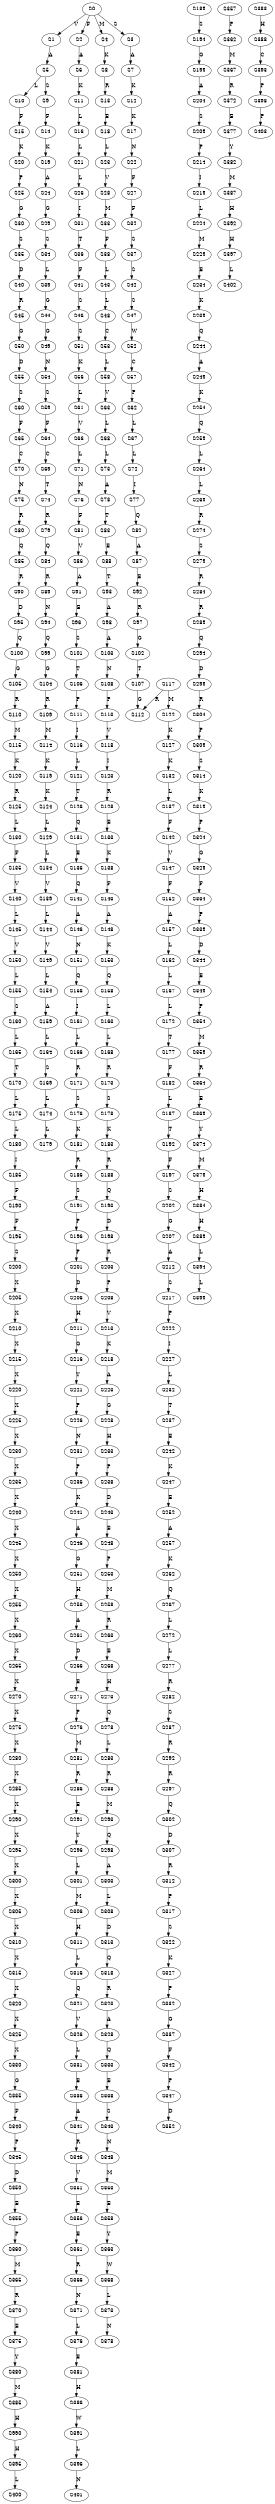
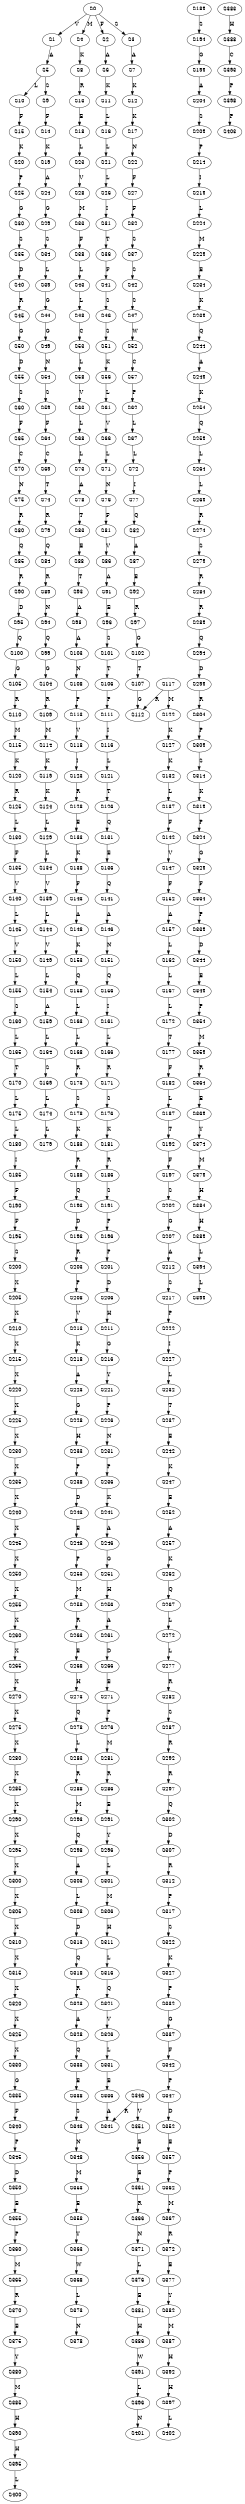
  strict digraph {
    S0
    S1
    S2
    S3
    S4
    S5
    S6
    S7
    S8
    S9
    S10
    S11
    S12
    S13
    S14
    S15
    S16
    S17
    S18
    S19
    S20
    S21
    S22
    S23
    S24
    S25
    S26
    S27
    S28
    S29
    S30
    S31
    S32
    S33
    S34
    S35
    S36
    S37
    S38
    S39
    S40
    S41
    S42
    S43
    S44
    S45
    S46
    S47
    S48
    S49
    S50
    S51
    S52
    S53
    S54
    S55
    S56
    S57
    S58
    S59
    S60
    S61
    S62
    S63
    S64
    S65
    S66
    S67
    S68
    S69
    S70
    S71
    S72
    S73
    S74
    S75
    S76
    S77
    S78
    S79
    S80
    S81
    S82
    S83
    S84
    S85
    S86
    S87
    S88
    S89
    S90
    S91
    S92
    S93
    S94
    S95
    S96
    S97
    S98
    S99
    S100
    S101
    S102
    S103
    S104
    S105
    S106
    S107
    S108
    S109
    S110
    S111
    S112
    S113
    S114
    S115
    S116
    S118
    S119
    S120
    S121
    S117
    S122
    S123
    S124
    S125
    S126
    S127
    S128
    S129
    S130
    S131
    S132
    S133
    S134
    S135
    S136
    S137
    S138
    S139
    S140
    S141
    S142
    S143
    S144
    S145
    S146
    S147
    S148
    S149
    S150
    S151
    S152
    S153
    S154
    S155
    S156
    S157
    S158
    S159
    S160
    S161
    S162
    S163
    S164
    S165
    S166
    S167
    S168
    S169
    S170
    S171
    S172
    S173
    S174
    S175
    S176
    S177
    S178
    S179
    S180
    S181
    S182
    S183
    S185
    S186
    S187
    S188
    S190
    S191
    S192
    S193
    S189
    S194
    S195
    S196
    S197
    S198
    S199
    S200
    S201
    S202
    S203
    S204
    S205
    S206
    S207
    S208
    S209
    S210
    S211
    S212
    S213
    S214
    S215
    S216
    S217
    S218
    S219
    S220
    S221
    S222
    S223
    S224
    S225
    S226
    S227
    S228
    S229
    S230
    S231
    S232
    S233
    S234
    S235
    S236
    S237
    S238
    S239
    S240
    S241
    S242
    S243
    S244
    S245
    S246
    S247
    S248
    S249
    S250
    S251
    S252
    S253
    S254
    S255
    S256
    S257
    S258
    S259
    S260
    S261
    S262
    S263
    S264
    S265
    S266
    S267
    S268
    S269
    S270
    S271
    S272
    S273
    S274
    S275
    S276
    S277
    S278
    S279
    S280
    S281
    S282
    S283
    S284
    S285
    S286
    S287
    S288
    S289
    S290
    S291
    S292
    S293
    S294
    S295
    S296
    S297
    S298
    S299
    S300
    S301
    S302
    S303
    S304
    S305
    S306
    S307
    S308
    S309
    S310
    S311
    S312
    S313
    S314
    S315
    S316
    S317
    S318
    S319
    S320
    S321
    S322
    S323
    S324
    S325
    S326
    S327
    S328
    S329
    S330
    S331
    S332
    S333
    S334
    S335
    S336
    S337
    S338
    S339
    S340
    S341
    S342
    S343
    S344
    S345
    S346
    S347
    S348
    S349
    S350
    S351
    S352
    S353
    S354
    S355
    S356
    S357
    S358
    S359
    S360
    S361
    S362
    S363
    S364
    S365
    S366
    S367
    S368
    S369
    S370
    S371
    S372
    S373
    S374
    S375
    S376
    S377
    S378
    S379
    S380
    S381
    S382
    S384
    S385
    S386
    S387
    S383
    S388
    S389
-   S390 [label=S990]
+   S390
    S391
    S392
    S393
    S394
    S395
    S396
    S397
    S398
    S399
    S400
    S401
    S402
    S403
    S0 -> S1 [label=V]
    S0 -> S2 [label=F]
    S0 -> S3 [label=S]
    S0 -> S4 [label=M]
    S1 -> S5 [label=A]
    S2 -> S6 [label=A]
    S3 -> S7 [label=A]
    S4 -> S8 [label=K]
    S5 -> S9 [label=S]
    S5 -> S10 [label=L]
    S6 -> S11 [label=K]
    S7 -> S12 [label=K]
    S8 -> S13 [label=R]
    S9 -> S14 [label=F]
    S10 -> S15 [label=F]
    S11 -> S16 [label=L]
    S12 -> S17 [label=K]
    S13 -> S18 [label=E]
    S14 -> S19 [label=K]
    S15 -> S20 [label=K]
    S16 -> S21 [label=L]
    S17 -> S22 [label=N]
    S18 -> S23 [label=L]
    S19 -> S24 [label=A]
    S20 -> S25 [label=P]
    S21 -> S26 [label=L]
    S22 -> S27 [label=F]
    S23 -> S28 [label=V]
    S24 -> S29 [label=G]
    S25 -> S30 [label=G]
    S26 -> S31 [label=I]
    S27 -> S32 [label=F]
    S28 -> S33 [label=M]
    S29 -> S34 [label=S]
    S30 -> S35 [label=S]
    S31 -> S36 [label=T]
    S32 -> S37 [label=S]
    S33 -> S38 [label=F]
    S34 -> S39 [label=L]
    S35 -> S40 [label=D]
    S36 -> S41 [label=F]
    S37 -> S42 [label=S]
    S38 -> S43 [label=L]
    S39 -> S44 [label=G]
    S40 -> S45 [label=R]
    S41 -> S46 [label=S]
    S42 -> S47 [label=S]
    S43 -> S48 [label=L]
    S44 -> S49 [label=G]
    S45 -> S50 [label=G]
    S46 -> S51 [label=S]
    S47 -> S52 [label=W]
    S48 -> S53 [label=C]
    S49 -> S54 [label=N]
    S50 -> S55 [label=D]
    S51 -> S56 [label=K]
    S52 -> S57 [label=C]
    S53 -> S58 [label=L]
    S54 -> S59 [label=S]
    S55 -> S60 [label=S]
    S56 -> S61 [label=L]
    S57 -> S62 [label=P]
    S58 -> S63 [label=V]
    S59 -> S64 [label=F]
    S60 -> S65 [label=F]
    S61 -> S66 [label=V]
    S62 -> S67 [label=L]
    S63 -> S68 [label=L]
    S64 -> S69 [label=C]
    S65 -> S70 [label=C]
    S66 -> S71 [label=L]
    S67 -> S72 [label=L]
    S68 -> S73 [label=L]
    S69 -> S74 [label=T]
    S70 -> S75 [label=N]
    S71 -> S76 [label=N]
    S72 -> S77 [label=I]
    S73 -> S78 [label=A]
    S74 -> S79 [label=R]
    S75 -> S80 [label=R]
    S76 -> S81 [label=F]
    S77 -> S82 [label=Q]
    S78 -> S83 [label=T]
    S79 -> S84 [label=Q]
    S80 -> S85 [label=Q]
    S81 -> S86 [label=V]
    S82 -> S87 [label=A]
    S83 -> S88 [label=E]
    S84 -> S89 [label=R]
    S85 -> S90 [label=R]
    S86 -> S91 [label=A]
    S87 -> S92 [label=E]
    S88 -> S93 [label=T]
    S89 -> S94 [label=N]
    S90 -> S95 [label=D]
    S91 -> S96 [label=E]
    S92 -> S97 [label=R]
    S93 -> S98 [label=A]
    S94 -> S99 [label=Q]
    S95 -> S100 [label=Q]
    S96 -> S101 [label=S]
    S97 -> S102 [label=G]
    S98 -> S103 [label=A]
    S99 -> S104 [label=G]
    S100 -> S105 [label=G]
    S101 -> S106 [label=T]
    S102 -> S107 [label=T]
    S103 -> S108 [label=N]
    S104 -> S109 [label=R]
    S105 -> S110 [label=R]
    S106 -> S111 [label=P]
    S107 -> S112 [label=G]
    S108 -> S113 [label=P]
    S109 -> S114 [label=M]
    S110 -> S115 [label=M]
    S111 -> S116 [label=I]
    S113 -> S118 [label=V]
    S114 -> S119 [label=K]
    S115 -> S120 [label=K]
    S116 -> S121 [label=L]
    S118 -> S123 [label=I]
    S119 -> S124 [label=K]
    S120 -> S125 [label=R]
    S121 -> S126 [label=T]
    S117 -> S112 [label=R]
    S117 -> S122 [label=M]
    S122 -> S127 [label=K]
    S123 -> S128 [label=R]
    S124 -> S129 [label=L]
    S125 -> S130 [label=L]
    S126 -> S131 [label=Q]
    S127 -> S132 [label=K]
    S128 -> S133 [label=E]
    S129 -> S134 [label=L]
    S130 -> S135 [label=F]
    S131 -> S136 [label=E]
    S132 -> S137 [label=L]
    S133 -> S138 [label=K]
    S134 -> S139 [label=V]
    S135 -> S140 [label=V]
    S136 -> S141 [label=Q]
    S137 -> S142 [label=F]
    S138 -> S143 [label=F]
    S139 -> S144 [label=L]
    S140 -> S145 [label=L]
    S141 -> S146 [label=A]
    S142 -> S147 [label=V]
    S143 -> S148 [label=A]
    S144 -> S149 [label=V]
    S145 -> S150 [label=V]
    S146 -> S151 [label=N]
    S147 -> S152 [label=F]
    S148 -> S153 [label=K]
    S149 -> S154 [label=L]
    S150 -> S155 [label=L]
    S151 -> S156 [label=Q]
    S152 -> S157 [label=A]
    S153 -> S158 [label=Q]
    S154 -> S159 [label=A]
    S155 -> S160 [label=S]
    S156 -> S161 [label=I]
    S157 -> S162 [label=L]
    S158 -> S163 [label=L]
    S159 -> S164 [label=L]
    S160 -> S165 [label=L]
    S161 -> S166 [label=L]
    S162 -> S167 [label=L]
    S163 -> S168 [label=L]
    S164 -> S169 [label=S]
    S165 -> S170 [label=T]
    S166 -> S171 [label=R]
    S167 -> S172 [label=L]
    S168 -> S173 [label=R]
    S169 -> S174 [label=L]
    S170 -> S175 [label=L]
    S171 -> S176 [label=S]
    S172 -> S177 [label=T]
    S173 -> S178 [label=S]
    S174 -> S179 [label=L]
    S175 -> S180 [label=L]
    S176 -> S181 [label=K]
    S177 -> S182 [label=F]
    S178 -> S183 [label=K]
    S180 -> S185 [label=I]
    S181 -> S186 [label=R]
    S182 -> S187 [label=L]
    S183 -> S188 [label=R]
    S185 -> S190 [label=F]
    S186 -> S191 [label=S]
    S187 -> S192 [label=T]
    S188 -> S193 [label=Q]
    S190 -> S195 [label=F]
    S191 -> S196 [label=P]
    S192 -> S197 [label=F]
    S193 -> S198 [label=D]
    S189 -> S194 [label=S]
    S194 -> S199 [label=G]
    S195 -> S200 [label=S]
    S196 -> S201 [label=P]
    S197 -> S202 [label=S]
    S198 -> S203 [label=R]
    S199 -> S204 [label=A]
    S200 -> S205 [label=X]
    S201 -> S206 [label=D]
    S202 -> S207 [label=G]
    S203 -> S208 [label=P]
    S204 -> S209 [label=S]
    S205 -> S210 [label=X]
    S206 -> S211 [label=H]
    S207 -> S212 [label=A]
    S208 -> S213 [label=V]
    S209 -> S214 [label=P]
    S210 -> S215 [label=X]
    S211 -> S216 [label=G]
    S212 -> S217 [label=S]
    S213 -> S218 [label=K]
    S214 -> S219 [label=I]
    S215 -> S220 [label=X]
    S216 -> S221 [label=Y]
    S217 -> S222 [label=P]
    S218 -> S223 [label=A]
    S219 -> S224 [label=L]
    S220 -> S225 [label=X]
    S221 -> S226 [label=P]
    S222 -> S227 [label=I]
    S223 -> S228 [label=G]
    S224 -> S229 [label=M]
    S225 -> S230 [label=X]
    S226 -> S231 [label=N]
    S227 -> S232 [label=L]
    S228 -> S233 [label=H]
    S229 -> S234 [label=E]
    S230 -> S235 [label=X]
    S231 -> S236 [label=P]
    S232 -> S237 [label=T]
    S233 -> S238 [label=P]
    S234 -> S239 [label=K]
    S235 -> S240 [label=X]
    S236 -> S241 [label=K]
    S237 -> S242 [label=E]
    S238 -> S243 [label=D]
    S239 -> S244 [label=Q]
    S240 -> S245 [label=X]
    S241 -> S246 [label=A]
    S242 -> S247 [label=K]
    S243 -> S248 [label=E]
    S244 -> S249 [label=A]
    S245 -> S250 [label=X]
    S246 -> S251 [label=G]
    S247 -> S252 [label=E]
    S248 -> S253 [label=P]
    S249 -> S254 [label=K]
    S250 -> S255 [label=X]
    S251 -> S256 [label=H]
    S252 -> S257 [label=A]
    S253 -> S258 [label=M]
    S254 -> S259 [label=Q]
    S255 -> S260 [label=X]
    S256 -> S261 [label=A]
    S257 -> S262 [label=K]
    S258 -> S263 [label=R]
    S259 -> S264 [label=L]
    S260 -> S265 [label=X]
    S261 -> S266 [label=D]
    S262 -> S267 [label=Q]
    S263 -> S268 [label=E]
    S264 -> S269 [label=L]
    S265 -> S270 [label=X]
    S266 -> S271 [label=E]
    S267 -> S272 [label=L]
    S268 -> S273 [label=H]
    S269 -> S274 [label=R]
    S270 -> S275 [label=X]
    S271 -> S276 [label=P]
    S272 -> S277 [label=L]
    S273 -> S278 [label=Q]
    S274 -> S279 [label=S]
    S275 -> S280 [label=X]
    S276 -> S281 [label=M]
    S277 -> S282 [label=R]
    S278 -> S283 [label=L]
    S279 -> S284 [label=R]
    S280 -> S285 [label=X]
    S281 -> S286 [label=R]
    S282 -> S287 [label=S]
    S283 -> S288 [label=R]
    S284 -> S289 [label=R]
    S285 -> S290 [label=X]
    S286 -> S291 [label=E]
    S287 -> S292 [label=R]
    S288 -> S293 [label=M]
    S289 -> S294 [label=Q]
    S290 -> S295 [label=X]
    S291 -> S296 [label=Y]
    S292 -> S297 [label=R]
    S293 -> S298 [label=Q]
    S294 -> S299 [label=D]
    S295 -> S300 [label=X]
    S296 -> S301 [label=L]
    S297 -> S302 [label=Q]
    S298 -> S303 [label=A]
    S299 -> S304 [label=R]
    S300 -> S305 [label=X]
    S301 -> S306 [label=M]
    S302 -> S307 [label=D]
    S303 -> S308 [label=L]
    S304 -> S309 [label=P]
    S305 -> S310 [label=X]
    S306 -> S311 [label=H]
    S307 -> S312 [label=R]
    S308 -> S313 [label=D]
    S309 -> S314 [label=S]
    S310 -> S315 [label=X]
    S311 -> S316 [label=L]
    S312 -> S317 [label=P]
    S313 -> S318 [label=Q]
    S314 -> S319 [label=K]
    S315 -> S320 [label=X]
    S316 -> S321 [label=Q]
    S317 -> S322 [label=S]
    S318 -> S323 [label=R]
    S319 -> S324 [label=P]
    S320 -> S325 [label=X]
    S321 -> S326 [label=V]
    S322 -> S327 [label=K]
    S323 -> S328 [label=A]
    S324 -> S329 [label=G]
    S325 -> S330 [label=X]
    S326 -> S331 [label=L]
    S327 -> S332 [label=P]
    S328 -> S333 [label=Q]
    S329 -> S334 [label=F]
    S330 -> S335 [label=G]
    S331 -> S336 [label=E]
    S332 -> S337 [label=G]
    S333 -> S338 [label=E]
    S334 -> S339 [label=P]
    S335 -> S340 [label=F]
    S336 -> S341 [label=A]
    S337 -> S342 [label=F]
    S338 -> S343 [label=S]
    S339 -> S344 [label=D]
    S340 -> S345 [label=P]
-   S341 -> S346 [label=R]
+   S346 -> S341 [label=R]
    S342 -> S347 [label=P]
    S343 -> S348 [label=N]
    S344 -> S349 [label=E]
    S345 -> S350 [label=D]
    S346 -> S351 [label=V]
    S347 -> S352 [label=D]
    S348 -> S353 [label=M]
    S349 -> S354 [label=P]
    S350 -> S355 [label=E]
    S351 -> S356 [label=E]
+   S352 -> S357 [label=E]
    S353 -> S358 [label=E]
    S354 -> S359 [label=M]
    S355 -> S360 [label=P]
    S356 -> S361 [label=E]
    S357 -> S362 [label=P]
    S358 -> S363 [label=Y]
    S359 -> S364 [label=R]
    S360 -> S365 [label=M]
    S361 -> S366 [label=R]
    S362 -> S367 [label=M]
    S363 -> S368 [label=W]
    S364 -> S369 [label=E]
    S365 -> S370 [label=R]
    S366 -> S371 [label=N]
    S367 -> S372 [label=R]
    S368 -> S373 [label=L]
    S369 -> S374 [label=Y]
    S370 -> S375 [label=E]
    S371 -> S376 [label=L]
    S372 -> S377 [label=E]
    S373 -> S378 [label=N]
    S374 -> S379 [label=M]
    S375 -> S380 [label=Y]
    S376 -> S381 [label=E]
    S377 -> S382 [label=Y]
    S379 -> S384 [label=H]
    S380 -> S385 [label=M]
    S381 -> S386 [label=H]
    S382 -> S387 [label=M]
    S384 -> S389 [label=H]
    S385 -> S390 [label=H]
    S386 -> S391 [label=W]
    S387 -> S392 [label=H]
    S383 -> S388 [label=H]
    S388 -> S393 [label=C]
    S389 -> S394 [label=L]
    S390 -> S395 [label=H]
    S391 -> S396 [label=L]
    S392 -> S397 [label=H]
    S393 -> S398 [label=P]
    S394 -> S399 [label=L]
    S395 -> S400 [label=L]
    S396 -> S401 [label=N]
    S397 -> S402 [label=L]
    S398 -> S403 [label=P]
  }
